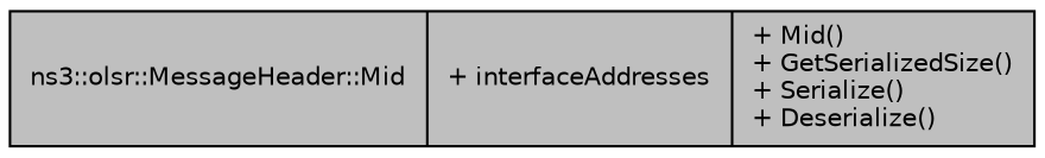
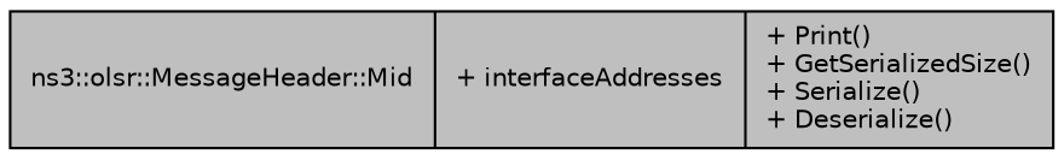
  digraph {
    rankdir=LR
    fontname="DejaVu Sans"
-   n1 [color=black fillcolor=grey75 fontcolor=black fontname="DejaVu Sans" fontsize=10 height=0.2 label="{ns3::olsr::MessageHeader::Mid\n|+ interfaceAddresses\l|+ Mid()\l+ GetSerializedSize()\l+ Serialize()\l+ Deserialize()\l}" shape=record style=filled width=0.4]
+   n1 [color=black fillcolor=grey75 fontcolor=black fontname="DejaVu Sans" fontsize=10 height=0.2 label="{ns3::olsr::MessageHeader::Mid\n|+ interfaceAddresses\l|+ Print()\l+ GetSerializedSize()\l+ Serialize()\l+ Deserialize()\l}" shape=record style=filled width=0.4]
  }
